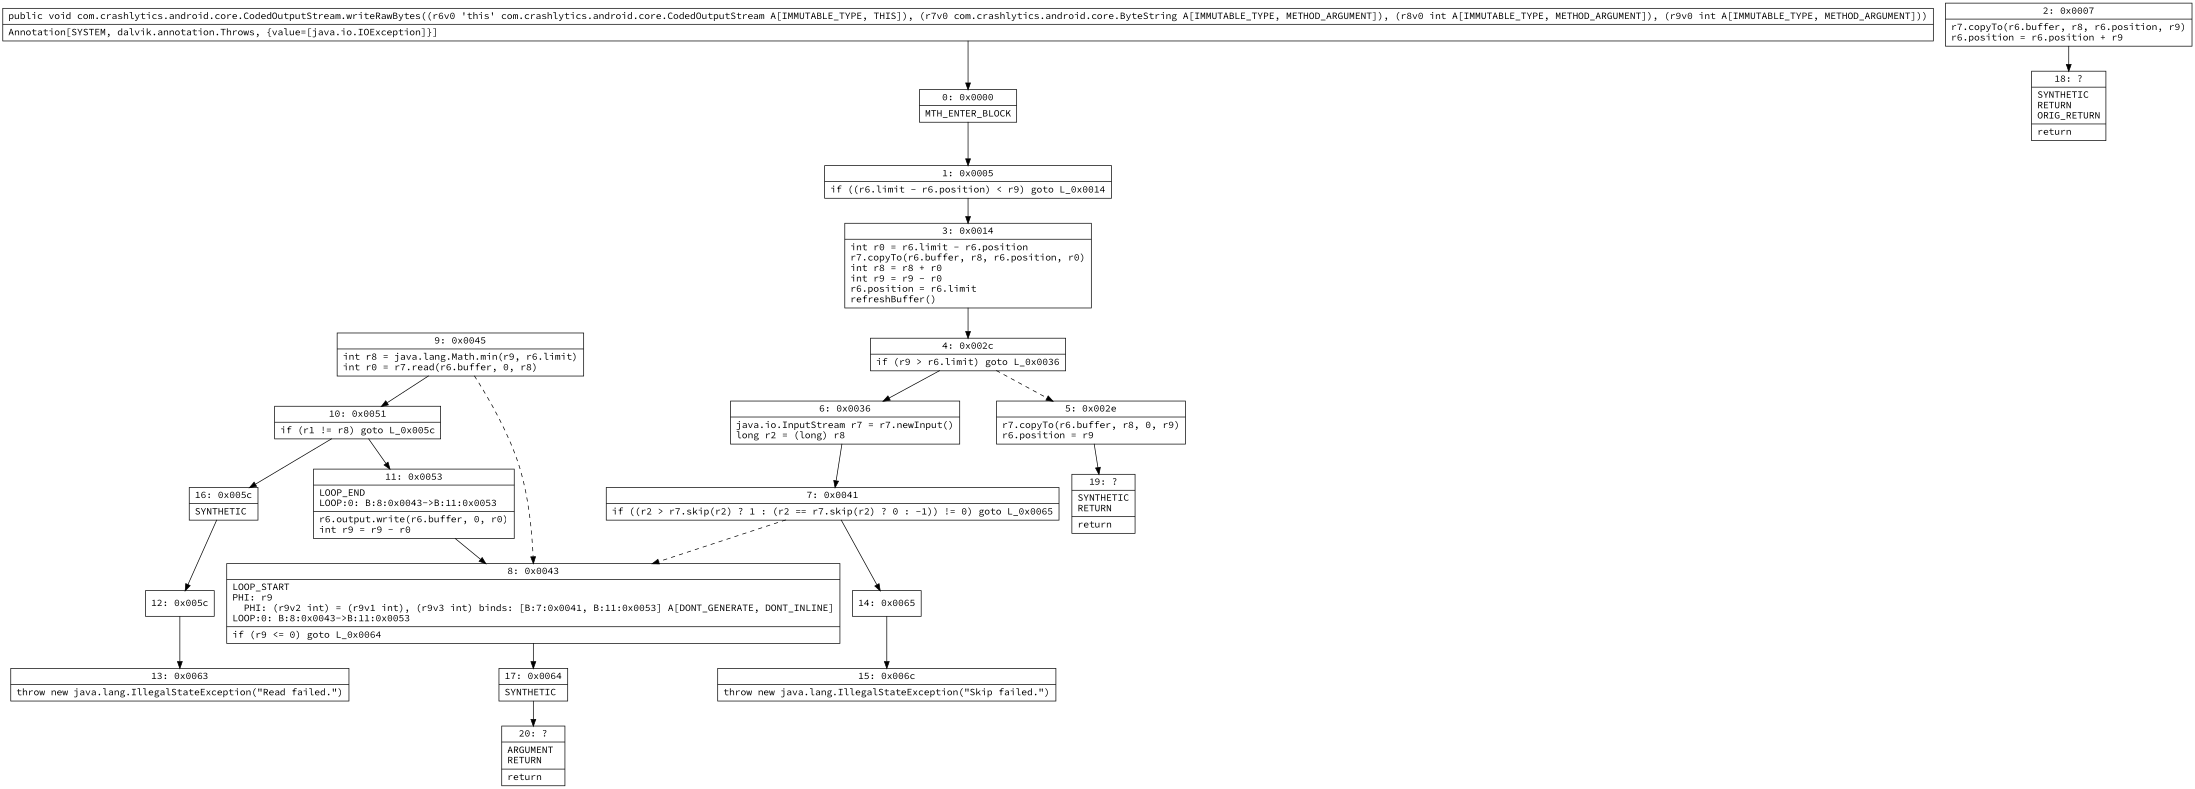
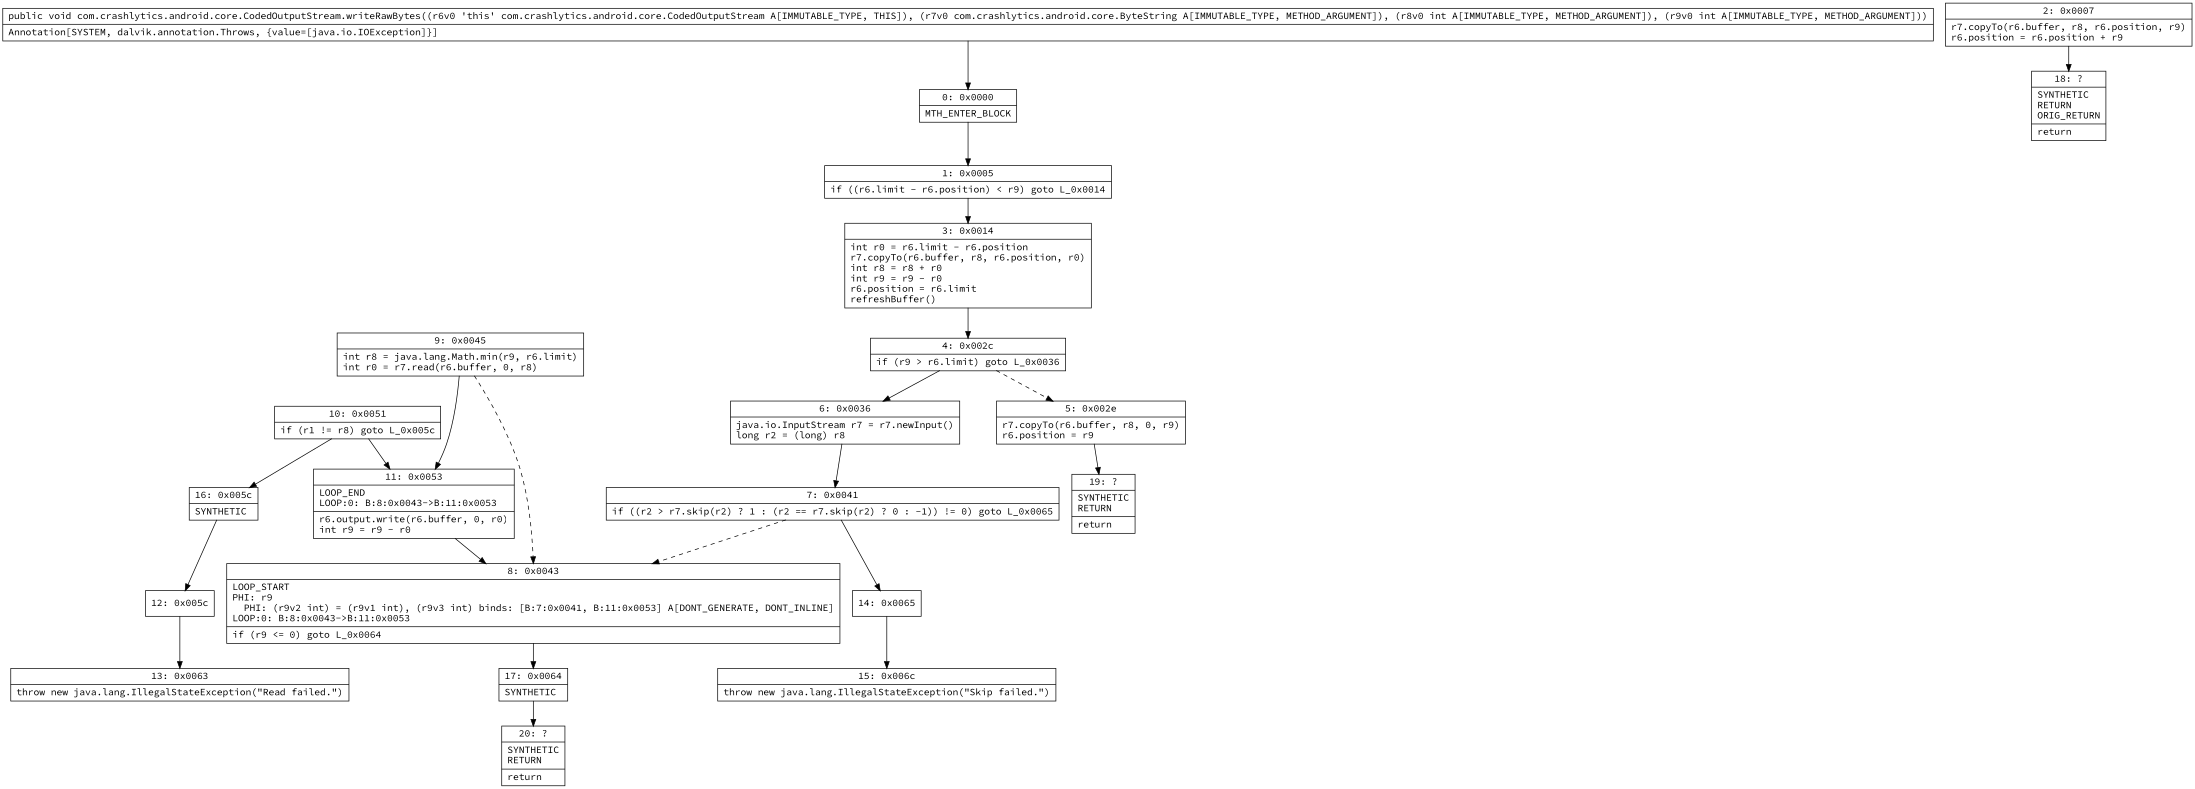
  digraph {
    fontname="Source Code Pro"
    node [fontname="Source Code Pro" shape=record]
    edge [fontname="Source Code Pro"]
    n1 [label="{0\:\ 0x0000|MTH_ENTER_BLOCK\l}"]
    n2 [label="{1\:\ 0x0005|if ((r6.limit \- r6.position) \< r9) goto L_0x0014\l}"]
    n3 [label="{3\:\ 0x0014|int r0 = r6.limit \- r6.position\lr7.copyTo(r6.buffer, r8, r6.position, r0)\lint r8 = r8 + r0\lint r9 = r9 \- r0\lr6.position = r6.limit\lrefreshBuffer()\l}"]
    n4 [label="{2\:\ 0x0007|r7.copyTo(r6.buffer, r8, r6.position, r9)\lr6.position = r6.position + r9\l}"]
    n5 [label="{18\:\ ?|SYNTHETIC\lRETURN\lORIG_RETURN\l|return\l}"]
    n6 [label="{4\:\ 0x002c|if (r9 \> r6.limit) goto L_0x0036\l}"]
    n7 [label="{5\:\ 0x002e|r7.copyTo(r6.buffer, r8, 0, r9)\lr6.position = r9\l}"]
    n8 [label="{6\:\ 0x0036|java.io.InputStream r7 = r7.newInput()\llong r2 = (long) r8\l}"]
    n9 [label="{19\:\ ?|SYNTHETIC\lRETURN\l|return\l}"]
    n10 [label="{7\:\ 0x0041|if ((r2 \> r7.skip(r2) ? 1 : (r2 == r7.skip(r2) ? 0 : \-1)) != 0) goto L_0x0065\l}"]
    n11 [label="{8\:\ 0x0043|LOOP_START\lPHI: r9 \l  PHI: (r9v2 int) = (r9v1 int), (r9v3 int) binds: [B:7:0x0041, B:11:0x0053] A[DONT_GENERATE, DONT_INLINE]\lLOOP:0: B:8:0x0043\-\>B:11:0x0053\l|if (r9 \<= 0) goto L_0x0064\l}"]
    n12 [label="{14\:\ 0x0065}"]
    n13 [label="{17\:\ 0x0064|SYNTHETIC\l}"]
    n14 [label="{15\:\ 0x006c|throw new java.lang.IllegalStateException(\"Skip failed.\")\l}"]
    n15 [label="{9\:\ 0x0045|int r8 = java.lang.Math.min(r9, r6.limit)\lint r0 = r7.read(r6.buffer, 0, r8)\l}"]
    n16 [label="{10\:\ 0x0051|if (r1 != r8) goto L_0x005c\l}"]
-   n17 [label="{20\:\ ?|ARGUMENT\lRETURN\l|return\l}"]
+   n17 [label="{20\:\ ?|SYNTHETIC\lRETURN\l|return\l}"]
    n18 [label="{11\:\ 0x0053|LOOP_END\lLOOP:0: B:8:0x0043\-\>B:11:0x0053\l|r6.output.write(r6.buffer, 0, r0)\lint r9 = r9 \- r0\l}"]
    n19 [label="{16\:\ 0x005c|SYNTHETIC\l}"]
    n20 [label="{12\:\ 0x005c}"]
    n21 [label="{13\:\ 0x0063|throw new java.lang.IllegalStateException(\"Read failed.\")\l}"]
    n22 [label="{public void com.crashlytics.android.core.CodedOutputStream.writeRawBytes((r6v0 'this' com.crashlytics.android.core.CodedOutputStream A[IMMUTABLE_TYPE, THIS]), (r7v0 com.crashlytics.android.core.ByteString A[IMMUTABLE_TYPE, METHOD_ARGUMENT]), (r8v0 int A[IMMUTABLE_TYPE, METHOD_ARGUMENT]), (r9v0 int A[IMMUTABLE_TYPE, METHOD_ARGUMENT]))  | Annotation[SYSTEM, dalvik.annotation.Throws, \{value=[java.io.IOException]\}]\l}"]
    n1 -> n2
    n2 -> n3
    n3 -> n6
    n4 -> n5
    n6 -> n7 [style=dashed]
    n6 -> n8
    n7 -> n9
    n8 -> n10
    n10 -> n11 [style=dashed]
    n10 -> n12
    n11 -> n13
    n12 -> n14
    n13 -> n17
    n15 -> n11 [style=dashed]
-   n15 -> n16
+   n15 -> n18
    n16 -> n18 [style=solid]
    n16 -> n19
    n18 -> n11
    n19 -> n20
    n20 -> n21
    n22 -> n1
  }
